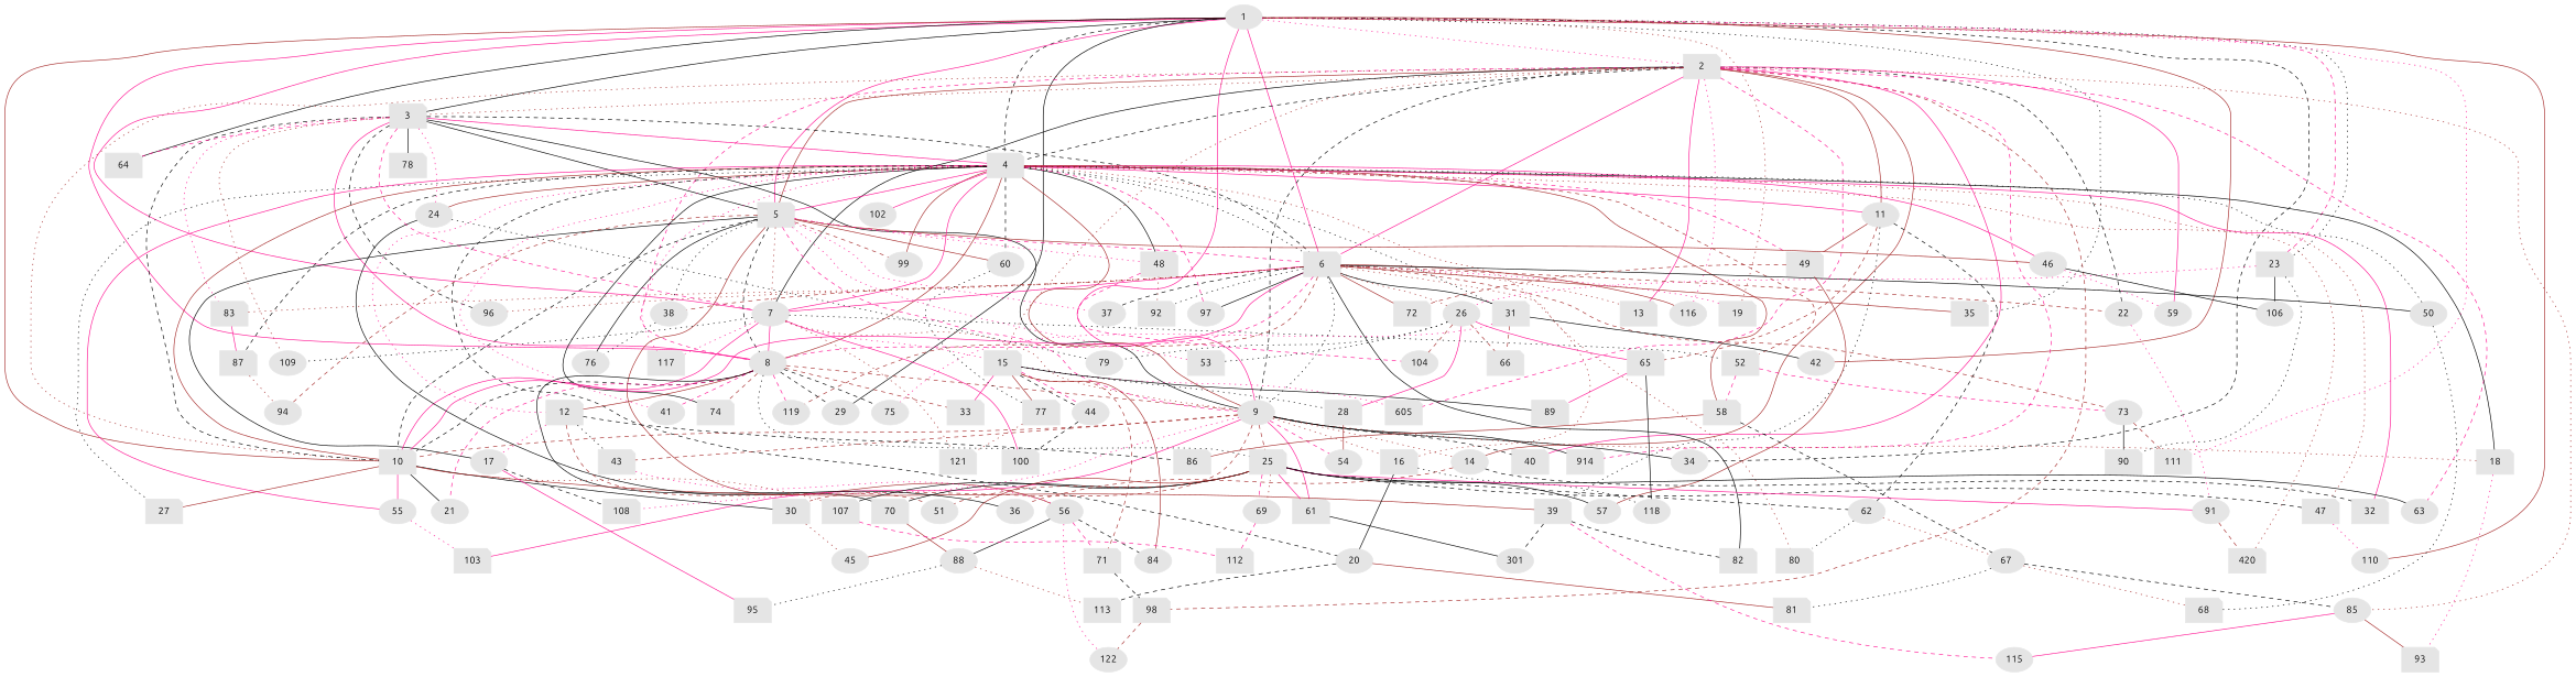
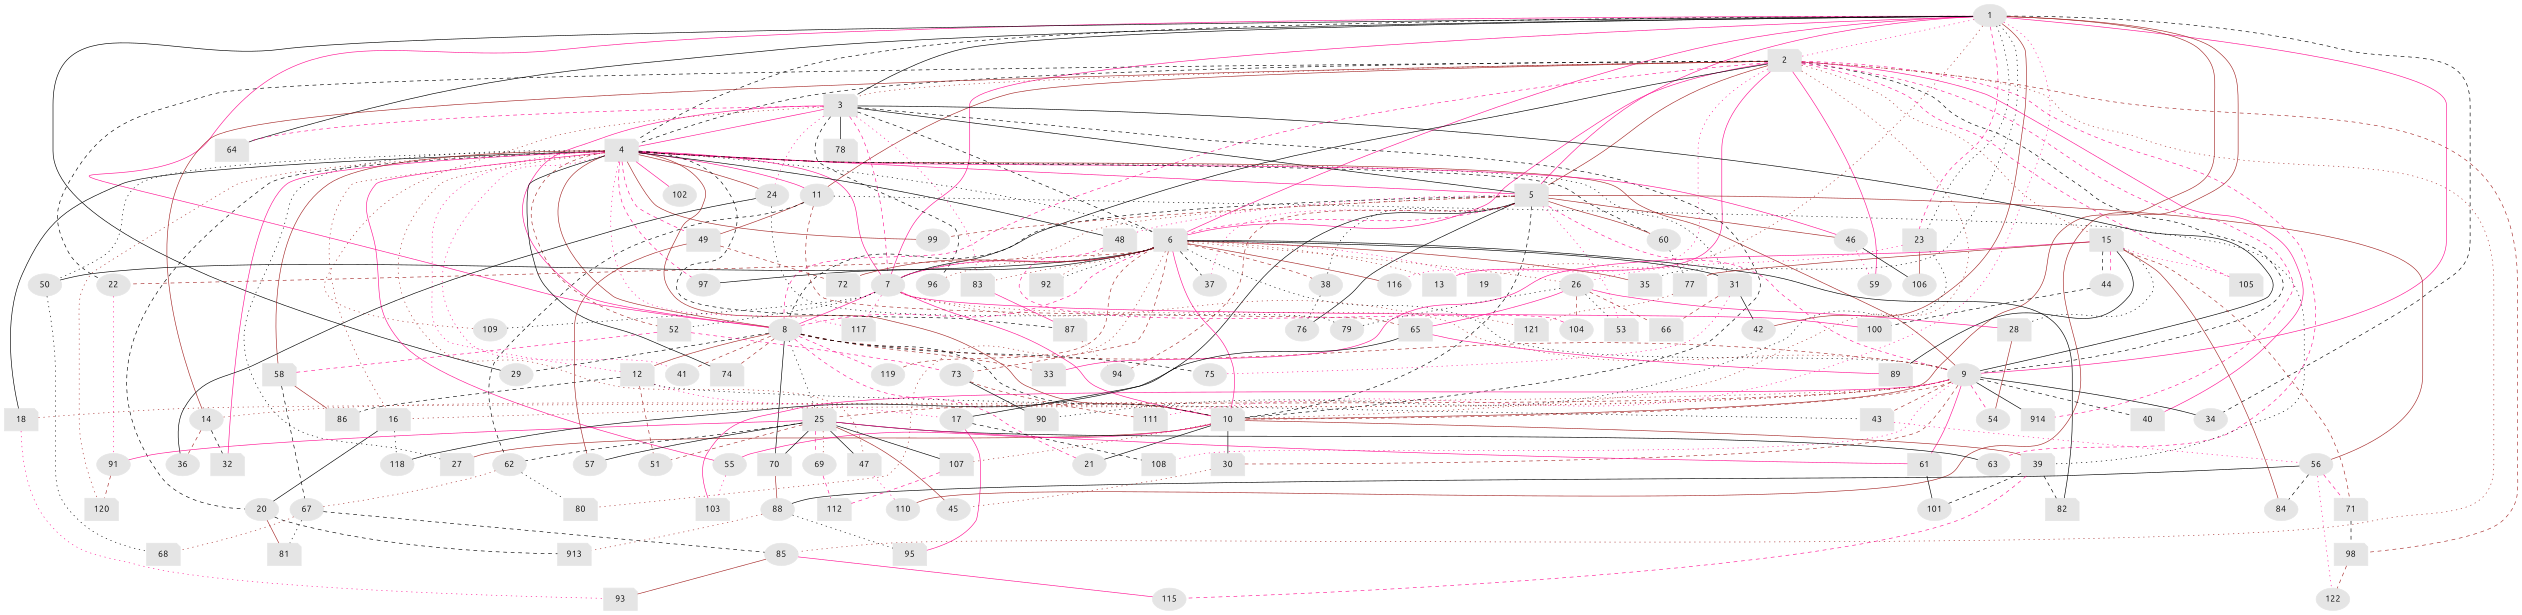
  graph {
    fontname=Ubuntu
    node [color=gray90 fontname=Ubuntu shape=note style=filled]
    edge [color=black fontname=Ubuntu style=solid]
    1 [shape=ellipse]
    2
    3
    4
    5
    6
    7 [shape=ellipse]
    8 [shape=ellipse]
    9 [shape=ellipse]
    10
    19
    23
    29 [shape=ellipse]
    34 [shape=ellipse]
    35
    42 [shape=ellipse]
    64
    110 [shape=ellipse]
    111
    11 [shape=ellipse]
    13
    14 [shape=ellipse]
    15
    22 [shape=ellipse]
    40
    59 [shape=ellipse]
    63 [shape=ellipse]
    85 [shape=ellipse]
    98
-   105 [label=605]
+   105
    n31 [label=914]
    116 [shape=ellipse]
    24 [shape=ellipse]
    78
    83
    96 [shape=ellipse]
    109 [shape=ellipse]
    12
    16
    18
    20 [shape=ellipse]
    27
    31
    32
    41 [shape=ellipse]
    46 [shape=ellipse]
    47
    48
    49
    50 [shape=ellipse]
    52
    55 [shape=ellipse]
    58
    60 [shape=ellipse]
    74
    87
    97 [shape=ellipse]
    99 [shape=ellipse]
    102 [shape=ellipse]
    117
-   120 [label=420]
+   120
    17 [shape=ellipse]
    37 [shape=ellipse]
    38 [shape=ellipse]
    53
    56 [shape=ellipse]
    76 [shape=ellipse]
    94 [shape=ellipse]
    26 [shape=ellipse]
    72
    73 [shape=ellipse]
    80
    82
    92
    119 [shape=ellipse]
    100
    121
    21 [shape=ellipse]
    25
    33
    70
    75 [shape=ellipse]
    30
    43
    54 [shape=ellipse]
    61
    103
    108
    39
    107
    90
    106 [shape=ellipse]
    62 [shape=ellipse]
    65
    36 [shape=ellipse]
    28
    44 [shape=ellipse]
    71
    77
    84 [shape=ellipse]
    89
    91 [shape=ellipse]
    93
    115 [shape=ellipse]
    122 [shape=ellipse]
    79 [shape=ellipse]
    51 [shape=ellipse]
    86
    118 [shape=ellipse]
    81
-   113
+   113 [label=913]
    66
    104 [shape=ellipse]
    57 [shape=ellipse]
    68
    67 [shape=ellipse]
    95
    88 [shape=ellipse]
    45 [shape=ellipse]
    69 [shape=ellipse]
-   101 [shape=ellipse label=301]
+   101 [shape=ellipse]
    112
    1 -- 2 [color=deeppink style=dotted]
    1 -- 3
    1 -- 4 [style=dashed]
    1 -- 5 [color=deeppink]
    1 -- 6 [color=deeppink]
    1 -- 7 [color=deeppink]
    1 -- 8 [color=deeppink]
    1 -- 9 [color=deeppink]
    1 -- 10 [color=brown]
    1 -- 19 [color=brown style=dotted]
    1 -- 23 [color=deeppink style=dashed]
    1 -- 23 [style=dotted]
    1 -- 29
    1 -- 34 [style=dashed]
    1 -- 35 [style=dotted]
    1 -- 42 [color=brown]
    1 -- 64
    1 -- 110 [color=brown]
    1 -- 111 [color=deeppink style=dotted]
    2 -- 3 [color=brown style=dotted]
    2 -- 4 [style=dashed]
    2 -- 5 [color=brown]
    2 -- 6 [color=deeppink]
    2 -- 7
    2 -- 8 [color=deeppink style=dashed]
    2 -- 9 [style=dashed]
    2 -- 10 [color=brown style=dotted]
    2 -- 11 [color=brown]
    2 -- 13 [color=deeppink]
    2 -- 14 [color=brown]
    2 -- 15 [color=brown style=dotted]
    2 -- 22 [style=dashed]
    2 -- 40 [color=deeppink]
    2 -- 59 [color=deeppink]
    2 -- 63 [color=deeppink style=dashed]
    2 -- 85 [color=brown style=dotted]
    2 -- 98 [color=brown style=dashed]
    2 -- 105 [color=deeppink style=dashed]
    2 -- n31 [color=deeppink style=dashed]
    2 -- 116 [color=deeppink style=dotted]
    3 -- 4 [color=deeppink]
    3 -- 5
    3 -- 6 [style=dashed]
    3 -- 7 [color=deeppink style=dashed]
    3 -- 8 [color=deeppink]
    3 -- 9
    3 -- 10 [style=dashed]
    3 -- 64 [color=deeppink style=dashed]
    3 -- 24 [color=deeppink style=dotted]
    3 -- 78
    3 -- 83 [color=deeppink style=dotted]
    3 -- 96 [style=dashed]
    3 -- 109 [color=brown style=dotted]
    4 -- 5 [color=deeppink]
    4 -- 6 [style=dotted]
    4 -- 7 [color=deeppink]
    4 -- 8 [color=brown]
    4 -- 9 [color=brown]
    4 -- 10 [color=brown]
    4 -- 11 [color=deeppink]
    4 -- 24 [color=brown]
    4 -- 12 [color=deeppink style=dotted]
    4 -- 16 [color=brown style=dotted]
    4 -- 18
    4 -- 20 [style=dashed]
    4 -- 27 [style=dotted]
    4 -- 31 [style=dotted]
    4 -- 32 [color=deeppink]
    4 -- 41 [color=deeppink style=dotted]
    4 -- 46 [color=deeppink]
    4 -- 47 [color=brown style=dotted]
    4 -- 48
    4 -- 49 [color=deeppink style=dashed]
    4 -- 50 [style=dotted]
    4 -- 52 [color=brown style=dashed]
    4 -- 55 [color=deeppink]
    4 -- 58 [color=brown]
    4 -- 60 [style=dashed]
    4 -- 74
    4 -- 87 [style=dashed]
    4 -- 97 [color=deeppink style=dashed]
    4 -- 99 [color=brown]
    4 -- 102 [color=deeppink]
    4 -- 117 [color=deeppink style=dotted]
    4 -- 120 [color=brown style=dotted]
    5 -- 6 [color=deeppink style=dashed]
    5 -- 7 [color=brown style=dotted]
    5 -- 8 [style=dashed]
    5 -- 9 [color=deeppink style=dashed]
    5 -- 10 [style=dashed]
    5 -- 46 [color=brown]
    5 -- 48 [color=deeppink style=dotted]
    5 -- 60 [color=brown]
    5 -- 99 [color=brown style=dashed]
    5 -- 17
    5 -- 37 [color=deeppink style=dotted]
    5 -- 38 [style=dotted]
    5 -- 53 [color=deeppink style=dotted]
    5 -- 56 [color=brown]
    5 -- 76
    5 -- 94 [color=brown style=dashed]
    6 -- 7 [color=deeppink]
    6 -- 8 [color=deeppink style=dashed]
    6 -- 9 [style=dotted]
    6 -- 10 [color=deeppink]
    6 -- 19 [color=deeppink style=dotted]
    6 -- 35 [color=brown]
    6 -- 13 [color=brown style=dotted]
    6 -- 22 [color=brown style=dashed]
    6 -- 116 [color=brown]
    6 -- 83 [color=brown style=dotted]
    6 -- 96 [color=brown style=dotted]
    6 -- 31
    6 -- 50
    6 -- 97
    6 -- 37 [style=dashed]
    6 -- 38 [color=brown style=dashed]
    6 -- 26 [color=brown style=dotted]
    6 -- 72 [color=brown]
    6 -- 73 [color=brown style=dashed]
    6 -- 80 [color=brown style=dotted]
    6 -- 82
    6 -- 92 [style=dotted]
    6 -- 119 [color=brown style=dashed]
    7 -- 8 [color=deeppink]
    7 -- 9 [color=brown style=dotted]
    7 -- 10 [color=deeppink]
-   7 -- 15 [color=deeppink style=dotted]
    7 -- 109 [style=dotted]
    7 -- 52 [style=dotted]
    7 -- 117 [color=deeppink style=dotted]
    7 -- 100 [color=deeppink]
    7 -- 121 [color=brown style=dotted]
    8 -- 9 [color=brown style=dashed]
    8 -- 10 [style=dashed]
    8 -- 29 [style=dashed]
    8 -- 12 [color=brown]
-   8 -- 41 [color=deeppink style=dashed]
+   8 -- 41 [color=brown style=dashed]
    8 -- 74 [color=brown style=dashed]
    8 -- 119 [color=deeppink style=dashed]
    8 -- 21 [color=deeppink style=dashed]
    8 -- 25 [style=dotted]
    8 -- 33 [color=brown style=dashed]
    8 -- 70
    8 -- 75 [style=dashed]
    9 -- 10 [color=brown style=dashed]
    9 -- 34
    9 -- 14 [color=brown style=dotted]
    9 -- 40 [style=dashed]
    9 -- n31
    9 -- 16 [color=brown style=dotted]
    9 -- 18 [color=brown style=dotted]
    9 -- 25 [color=brown style=dashed]
    9 -- 30 [color=brown style=dashed]
    9 -- 43 [color=brown style=dashed]
    9 -- 54 [color=deeppink style=dashed]
    9 -- 61 [color=deeppink]
    9 -- 103 [color=deeppink]
    9 -- 108 [color=deeppink style=dotted]
    10 -- 27 [color=brown]
    10 -- 55 [color=deeppink]
    10 -- 21
    10 -- 30
    10 -- 39 [color=brown]
    10 -- 107 [color=brown style=dotted]
    23 -- 26 [color=deeppink style=dotted]
    23 -- 90 [style=dotted]
-   23 -- 106
+   23 -- 106 [color=brown]
    11 -- 49 [color=brown]
    11 -- 39 [style=dotted]
    11 -- 62 [style=dashed]
    11 -- 65 [color=brown style=dashed]
    14 -- 32 [style=dashed]
    14 -- 36 [color=brown style=dashed]
    15 -- 105 [color=deeppink style=dotted]
    15 -- 33 [color=deeppink]
    15 -- 28 [style=dotted]
    15 -- 44 [style=dashed]
    15 -- 44 [color=deeppink style=dashed]
    15 -- 71 [color=brown style=dashed]
    15 -- 77 [color=brown]
    15 -- 84 [color=brown]
    15 -- 89
    22 -- 91 [color=deeppink style=dotted]
    85 -- 93 [color=brown]
    85 -- 115 [color=deeppink]
    98 -- 122 [color=brown style=dashed]
    24 -- 36
    24 -- 79 [style=dotted]
    83 -- 87 [color=deeppink]
    12 -- 17 [color=deeppink style=dotted]
    12 -- 43 [style=dotted]
    12 -- 51 [color=brown style=dashed]
    12 -- 86 [style=dashed]
    16 -- 20
    16 -- 118 [style=dotted]
    18 -- 93 [color=deeppink style=dotted]
    20 -- 81 [color=brown]
    20 -- 113 [style=dashed]
    31 -- 42
    31 -- 75 [color=deeppink style=dotted]
    31 -- 66 [color=brown style=dashed]
    46 -- 59 [color=deeppink style=dotted]
    46 -- 106
    47 -- 110 [color=deeppink style=dotted]
    48 -- 92 [color=brown style=dotted]
    48 -- 104 [color=deeppink style=dashed]
    49 -- 72 [color=brown style=dashed]
    49 -- 57 [color=brown]
    50 -- 68 [style=dotted]
    52 -- 58 [color=deeppink style=dashed]
    52 -- 73 [color=deeppink style=dashed]
    55 -- 103 [color=deeppink style=dotted]
    58 -- 86 [color=brown]
    58 -- 67 [style=dashed]
    60 -- 77 [style=dotted]
    87 -- 94 [color=brown style=dotted]
    17 -- 108 [style=dashed]
    17 -- 95 [color=deeppink]
    38 -- 76 [style=dotted]
    56 -- 71 [color=deeppink style=dashed]
    56 -- 84 [style=dashed]
    56 -- 122 [color=deeppink style=dotted]
    56 -- 88
    26 -- 53 [style=dotted]
    26 -- 65 [color=deeppink]
    26 -- 28 [color=deeppink]
    26 -- 79 [style=dotted]
    26 -- 66 [color=brown style=dashed]
    26 -- 104 [color=brown style=dashed]
    73 -- 111 [color=brown style=dashed]
    73 -- 90
    25 -- 63
-   25 -- 47 [style=dashed]
+   25 -- 47
    25 -- 70
    25 -- 61 [color=deeppink]
    25 -- 107
    25 -- 62 [style=dashed]
    25 -- 91 [color=deeppink]
    25 -- 51 [color=brown style=dashed]
    25 -- 57
    25 -- 45 [color=brown]
    25 -- 69 [color=deeppink style=dashed]
    25 -- 69 [color=brown style=dotted]
    70 -- 88 [color=brown]
    30 -- 45 [color=brown style=dotted]
    43 -- 56 [color=deeppink style=dotted]
    61 -- 101
    39 -- 82 [style=dashed]
    39 -- 115 [color=deeppink style=dashed]
    39 -- 101 [style=dashed]
    107 -- 112 [color=deeppink style=dashed]
    62 -- 80 [style=dotted]
    62 -- 67 [color=brown style=dotted]
    65 -- 89 [color=deeppink]
    65 -- 118
    28 -- 54 [color=brown]
    44 -- 100 [style=dashed]
    71 -- 98 [style=dashed]
    77 -- 121 [color=brown style=dotted]
    91 -- 120 [color=brown style=dashed]
    67 -- 85 [style=dashed]
    67 -- 81 [style=dotted]
    67 -- 68 [color=brown style=dotted]
    88 -- 113 [color=brown style=dotted]
    88 -- 95 [style=dotted]
    69 -- 112 [color=deeppink style=dashed]
  }
